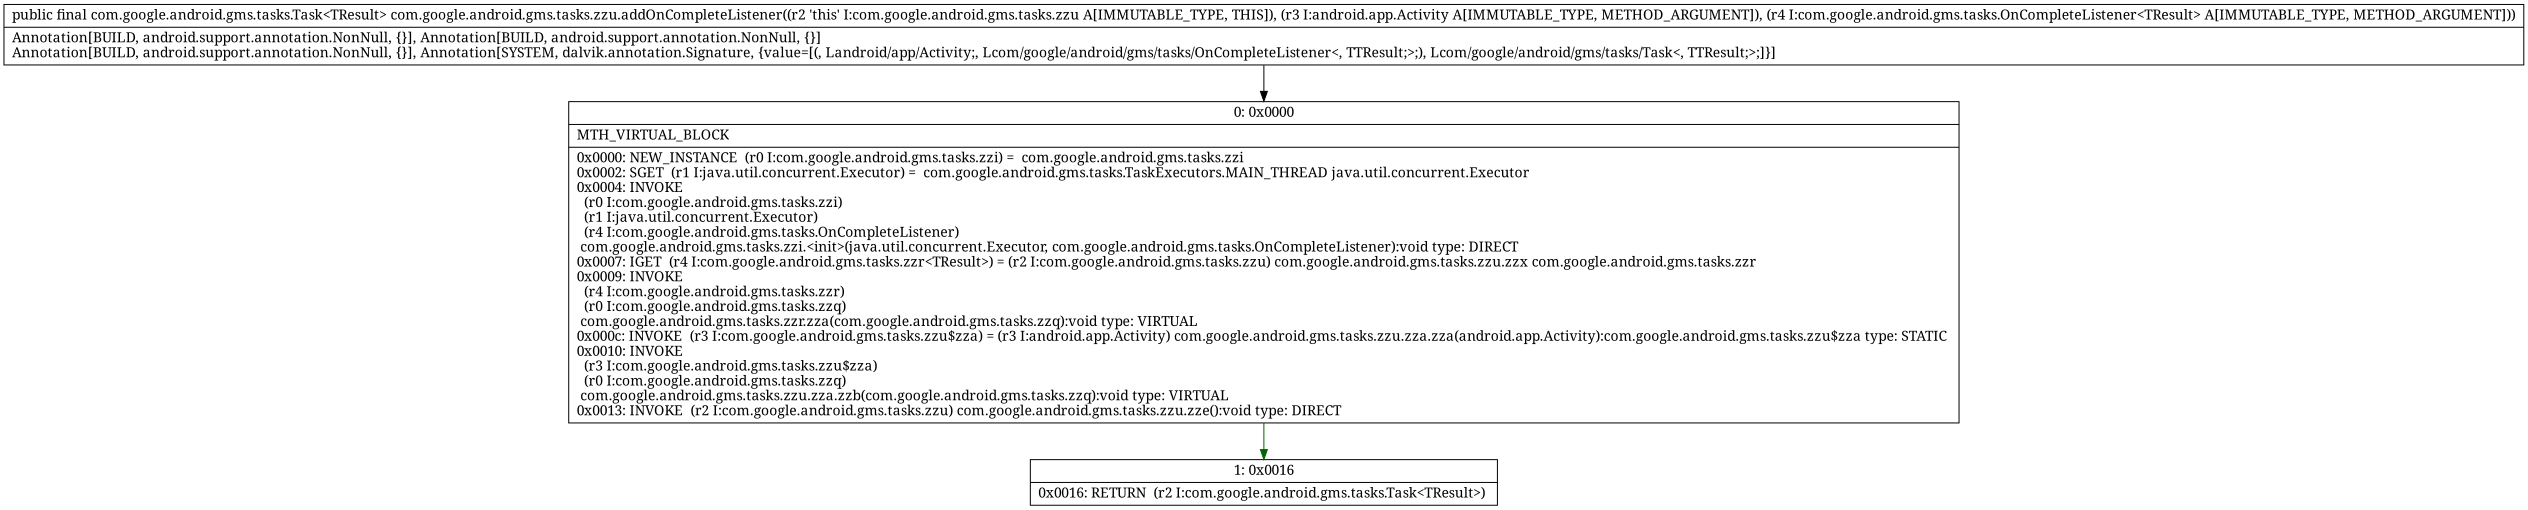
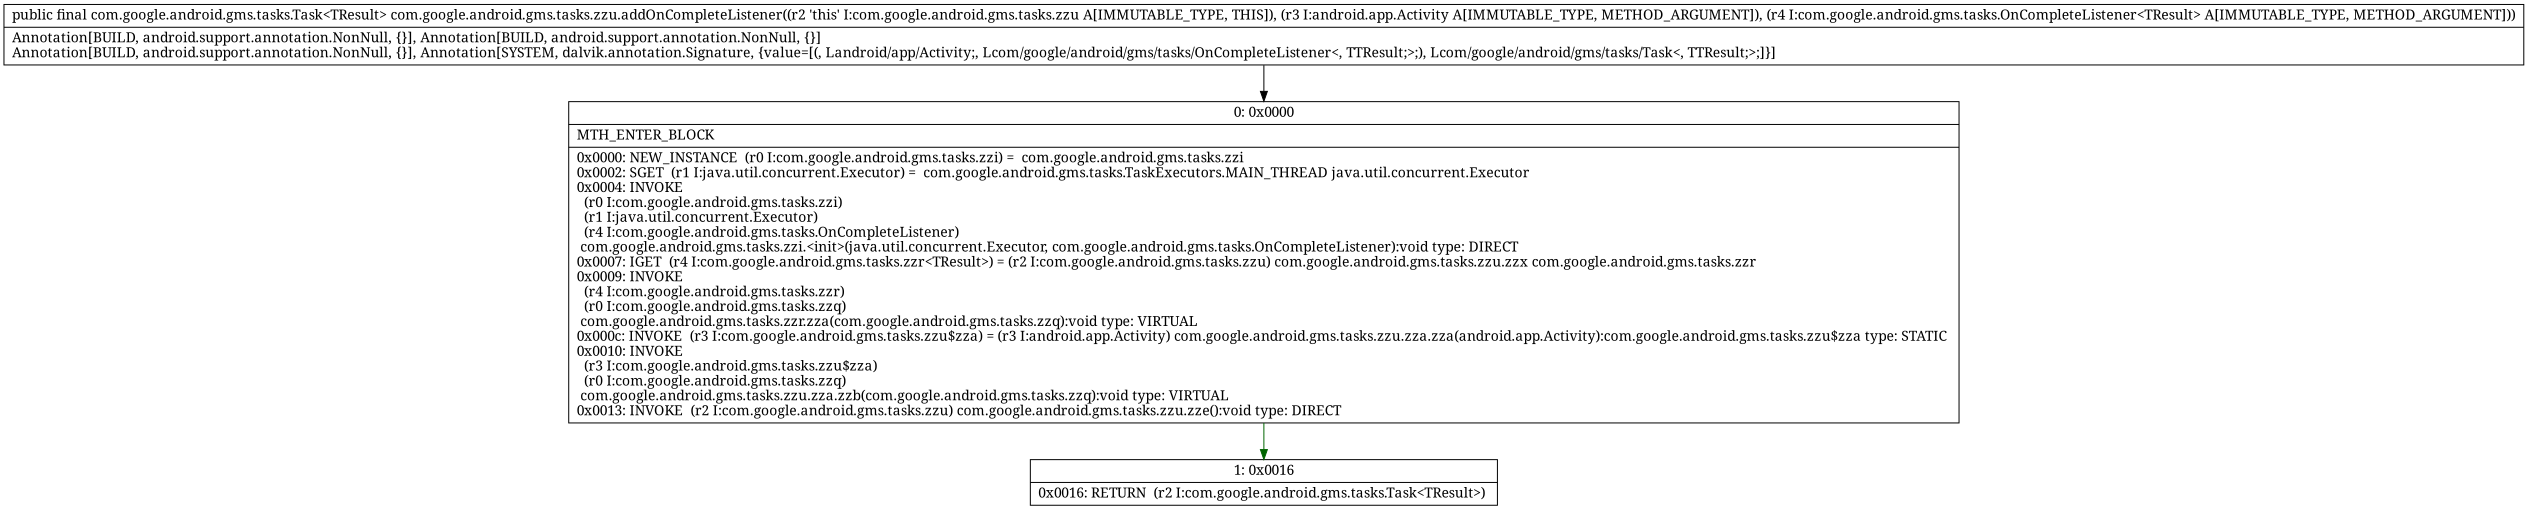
  digraph {
    fontname="Noto Serif"
    node [shape=record fontname="Noto Serif"]
    edge [fontname="Noto Serif"]
-   n1 [label="{0\:\ 0x0000|MTH_VIRTUAL_BLOCK\l|0x0000: NEW_INSTANCE  (r0 I:com.google.android.gms.tasks.zzi) =  com.google.android.gms.tasks.zzi \l0x0002: SGET  (r1 I:java.util.concurrent.Executor) =  com.google.android.gms.tasks.TaskExecutors.MAIN_THREAD java.util.concurrent.Executor \l0x0004: INVOKE  \l  (r0 I:com.google.android.gms.tasks.zzi)\l  (r1 I:java.util.concurrent.Executor)\l  (r4 I:com.google.android.gms.tasks.OnCompleteListener)\l com.google.android.gms.tasks.zzi.\<init\>(java.util.concurrent.Executor, com.google.android.gms.tasks.OnCompleteListener):void type: DIRECT \l0x0007: IGET  (r4 I:com.google.android.gms.tasks.zzr\<TResult\>) = (r2 I:com.google.android.gms.tasks.zzu) com.google.android.gms.tasks.zzu.zzx com.google.android.gms.tasks.zzr \l0x0009: INVOKE  \l  (r4 I:com.google.android.gms.tasks.zzr)\l  (r0 I:com.google.android.gms.tasks.zzq)\l com.google.android.gms.tasks.zzr.zza(com.google.android.gms.tasks.zzq):void type: VIRTUAL \l0x000c: INVOKE  (r3 I:com.google.android.gms.tasks.zzu$zza) = (r3 I:android.app.Activity) com.google.android.gms.tasks.zzu.zza.zza(android.app.Activity):com.google.android.gms.tasks.zzu$zza type: STATIC \l0x0010: INVOKE  \l  (r3 I:com.google.android.gms.tasks.zzu$zza)\l  (r0 I:com.google.android.gms.tasks.zzq)\l com.google.android.gms.tasks.zzu.zza.zzb(com.google.android.gms.tasks.zzq):void type: VIRTUAL \l0x0013: INVOKE  (r2 I:com.google.android.gms.tasks.zzu) com.google.android.gms.tasks.zzu.zze():void type: DIRECT \l}"]
+   n1 [label="{0\:\ 0x0000|MTH_ENTER_BLOCK\l|0x0000: NEW_INSTANCE  (r0 I:com.google.android.gms.tasks.zzi) =  com.google.android.gms.tasks.zzi \l0x0002: SGET  (r1 I:java.util.concurrent.Executor) =  com.google.android.gms.tasks.TaskExecutors.MAIN_THREAD java.util.concurrent.Executor \l0x0004: INVOKE  \l  (r0 I:com.google.android.gms.tasks.zzi)\l  (r1 I:java.util.concurrent.Executor)\l  (r4 I:com.google.android.gms.tasks.OnCompleteListener)\l com.google.android.gms.tasks.zzi.\<init\>(java.util.concurrent.Executor, com.google.android.gms.tasks.OnCompleteListener):void type: DIRECT \l0x0007: IGET  (r4 I:com.google.android.gms.tasks.zzr\<TResult\>) = (r2 I:com.google.android.gms.tasks.zzu) com.google.android.gms.tasks.zzu.zzx com.google.android.gms.tasks.zzr \l0x0009: INVOKE  \l  (r4 I:com.google.android.gms.tasks.zzr)\l  (r0 I:com.google.android.gms.tasks.zzq)\l com.google.android.gms.tasks.zzr.zza(com.google.android.gms.tasks.zzq):void type: VIRTUAL \l0x000c: INVOKE  (r3 I:com.google.android.gms.tasks.zzu$zza) = (r3 I:android.app.Activity) com.google.android.gms.tasks.zzu.zza.zza(android.app.Activity):com.google.android.gms.tasks.zzu$zza type: STATIC \l0x0010: INVOKE  \l  (r3 I:com.google.android.gms.tasks.zzu$zza)\l  (r0 I:com.google.android.gms.tasks.zzq)\l com.google.android.gms.tasks.zzu.zza.zzb(com.google.android.gms.tasks.zzq):void type: VIRTUAL \l0x0013: INVOKE  (r2 I:com.google.android.gms.tasks.zzu) com.google.android.gms.tasks.zzu.zze():void type: DIRECT \l}"]
    n2 [label="{1\:\ 0x0016|0x0016: RETURN  (r2 I:com.google.android.gms.tasks.Task\<TResult\>) \l}"]
    n3 [label="{public final com.google.android.gms.tasks.Task\<TResult\> com.google.android.gms.tasks.zzu.addOnCompleteListener((r2 'this' I:com.google.android.gms.tasks.zzu A[IMMUTABLE_TYPE, THIS]), (r3 I:android.app.Activity A[IMMUTABLE_TYPE, METHOD_ARGUMENT]), (r4 I:com.google.android.gms.tasks.OnCompleteListener\<TResult\> A[IMMUTABLE_TYPE, METHOD_ARGUMENT]))  | Annotation[BUILD, android.support.annotation.NonNull, \{\}], Annotation[BUILD, android.support.annotation.NonNull, \{\}]\lAnnotation[BUILD, android.support.annotation.NonNull, \{\}], Annotation[SYSTEM, dalvik.annotation.Signature, \{value=[(, Landroid\/app\/Activity;, Lcom\/google\/android\/gms\/tasks\/OnCompleteListener\<, TTResult;\>;), Lcom\/google\/android\/gms\/tasks\/Task\<, TTResult;\>;]\}]\l}"]
    n1 -> n2 [color=darkgreen]
    n3 -> n1 [color=black]
  }
